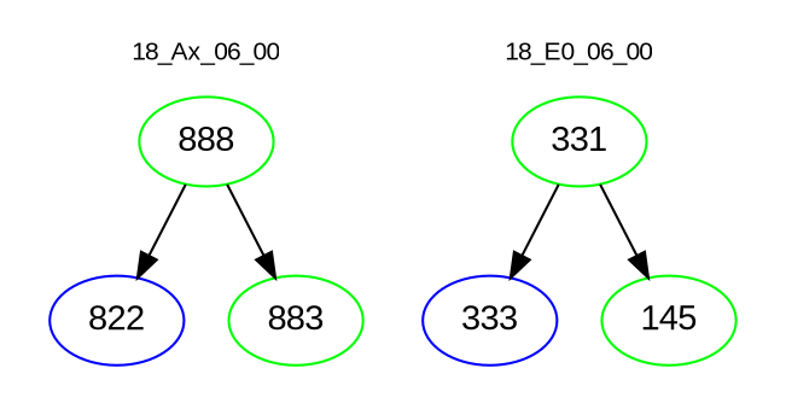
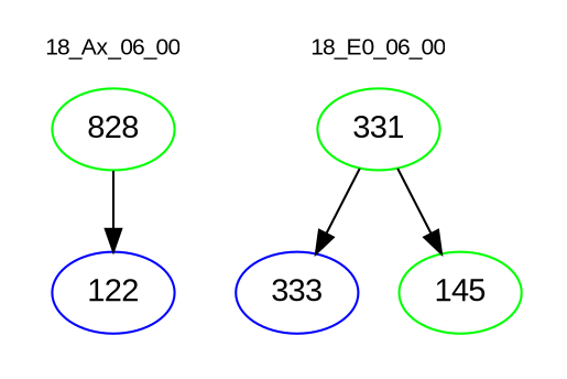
  digraph {
    fontname="Liberation Sans"
    node [color=green fontname="Liberation Sans"]
    edge [color=black fontname="Liberation Sans"]
-   n1 [label=888]
-   n2 [color=blue label=822]
-   n3 [label=883]
+   n1 [label=828]
+   n2 [color=blue label=122]
    n4 [label=331]
    n5 [color=blue label=333]
    n6 [label=145]
    subgraph cluster_1 {
      color=white
      fontsize=10
      label="18_Ax_06_00"
      n1
      n2
-     n3
    }
    subgraph cluster_2 {
      color=white
      fontsize=10
      label="18_E0_06_00"
      n4
      n5
      n6
    }
    n1 -> n2
-   n1 -> n3
    n4 -> n5
    n4 -> n6
  }
